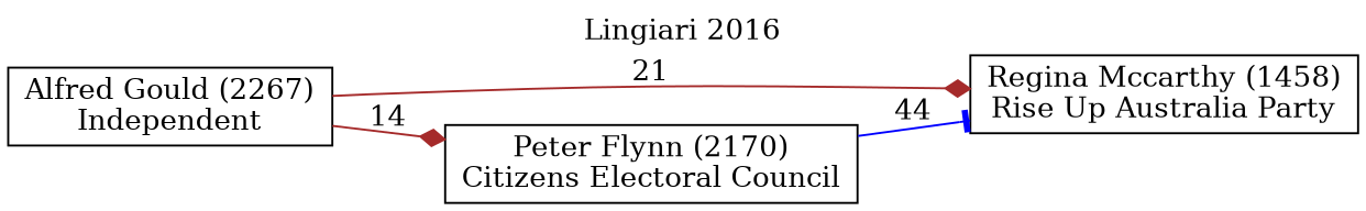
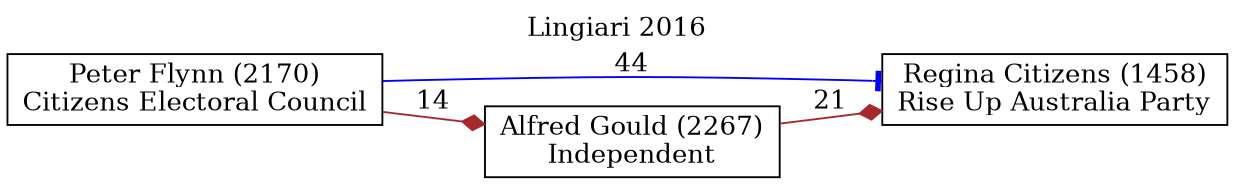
  digraph {
    label="Lingiari 2016"
    labelloc=t
    mclimit=10
    rankdir=LR
    node [shape=box]
    edge [arrowhead=diamond color=brown]
-   n1 [label="Regina Mccarthy (1458)\nRise Up Australia Party"]
+   n1 [label="Regina Citizens (1458)\nRise Up Australia Party"]
    n2 [label="Alfred Gould (2267)\nIndependent"]
    n3 [label="Peter Flynn (2170)\nCitizens Electoral Council"]
    n2 -> n1 [label=21]
    n3 -> n1 [arrowhead=tee color=blue label=44]
-   n2 -> n3 [label=14]
+   n3 -> n2 [label=14]
  }
